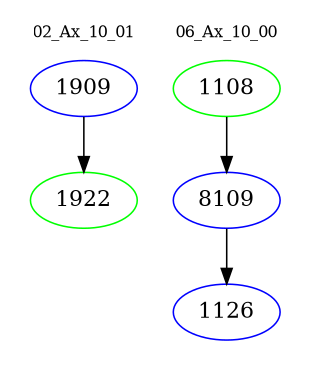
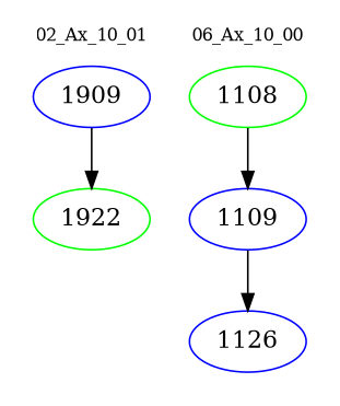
  digraph {
    node [color=blue]
    edge [color=black]
    n1 [label=1909]
    n2 [color=green label=1922]
    n3 [color=green label=1108]
-   n4 [label=8109]
+   n4 [label=1109]
    n5 [label=1126]
    subgraph cluster_1 {
      color=white
      fontsize=10
      label="02_Ax_10_01"
      n1
      n2
    }
    subgraph cluster_2 {
      color=white
      fontsize=10
      label="06_Ax_10_00"
      n3
      n4
      n5
    }
    n1 -> n2
    n3 -> n4
    n4 -> n5
  }
